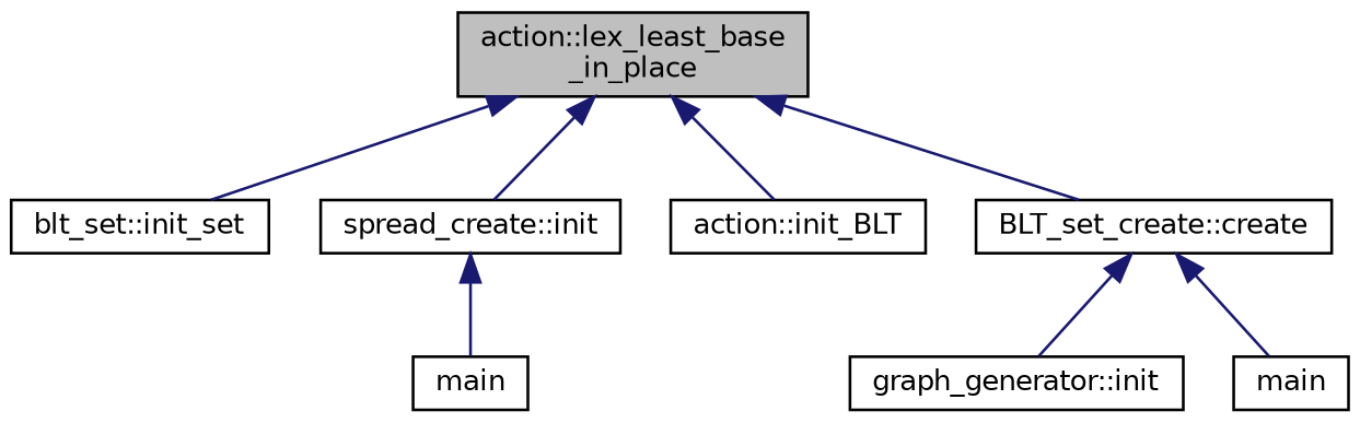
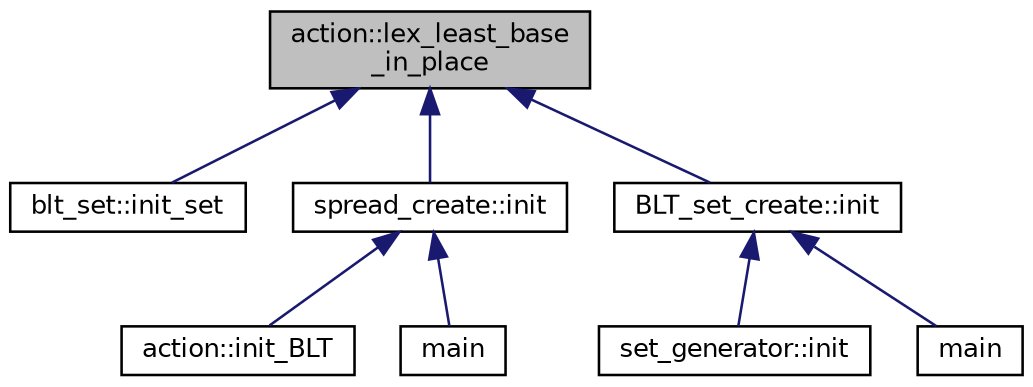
  digraph {
    rankdir=TB
    node [color=black fillcolor=white fontname=Helvetica fontsize=10 shape=record style=filled]
    edge [color=midnightblue dir=back fontname=Helvetica fontsize=10 labelfontname=Helvetica labelfontsize=10 style=solid]
    n1 [fillcolor=grey75 fontcolor=black height=0.2 label="action::lex_least_base\l_in_place" width=0.4]
    n2 [height=0.2 label="blt_set::init_set" width=0.4]
    n3 [height=0.2 label="spread_create::init" width=0.4]
    n4 [height=0.2 label="action::init_BLT" width=0.4]
-   n5 [height=0.2 label="BLT_set_create::create" width=0.4]
-   n6 [height=0.2 label="graph_generator::init" width=0.4]
+   n5 [height=0.2 label="BLT_set_create::init" width=0.4]
+   n6 [height=0.2 label="set_generator::init" width=0.4]
    n7 [height=0.2 label=main width=0.4]
    n8 [height=0.2 label=main width=0.4]
    n1 -> n2
    n1 -> n3
-   n1 -> n4
+   n3 -> n4
    n1 -> n5
    n3 -> n7
    n5 -> n6
    n5 -> n8
  }
